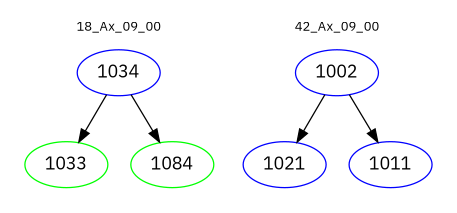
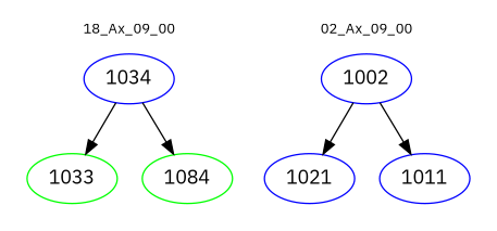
  digraph {
    fontname="IBM Plex Sans"
    node [color=blue fontname="IBM Plex Sans"]
    edge [color=black fontname="IBM Plex Sans"]
    n1 [label=1034]
    n2 [color=green label=1033]
    n3 [color=green label=1084]
    n4 [label=1002]
    n5 [label=1021]
    n6 [label=1011]
    subgraph cluster_1 {
      color=white
      fontsize=10
      label="18_Ax_09_00"
      n1
      n2
      n3
    }
    subgraph cluster_2 {
      color=white
      fontsize=10
-     label="42_Ax_09_00"
+     label="02_Ax_09_00"
      n4
      n5
      n6
    }
    n1 -> n2
    n1 -> n3
    n4 -> n5
    n4 -> n6
  }
